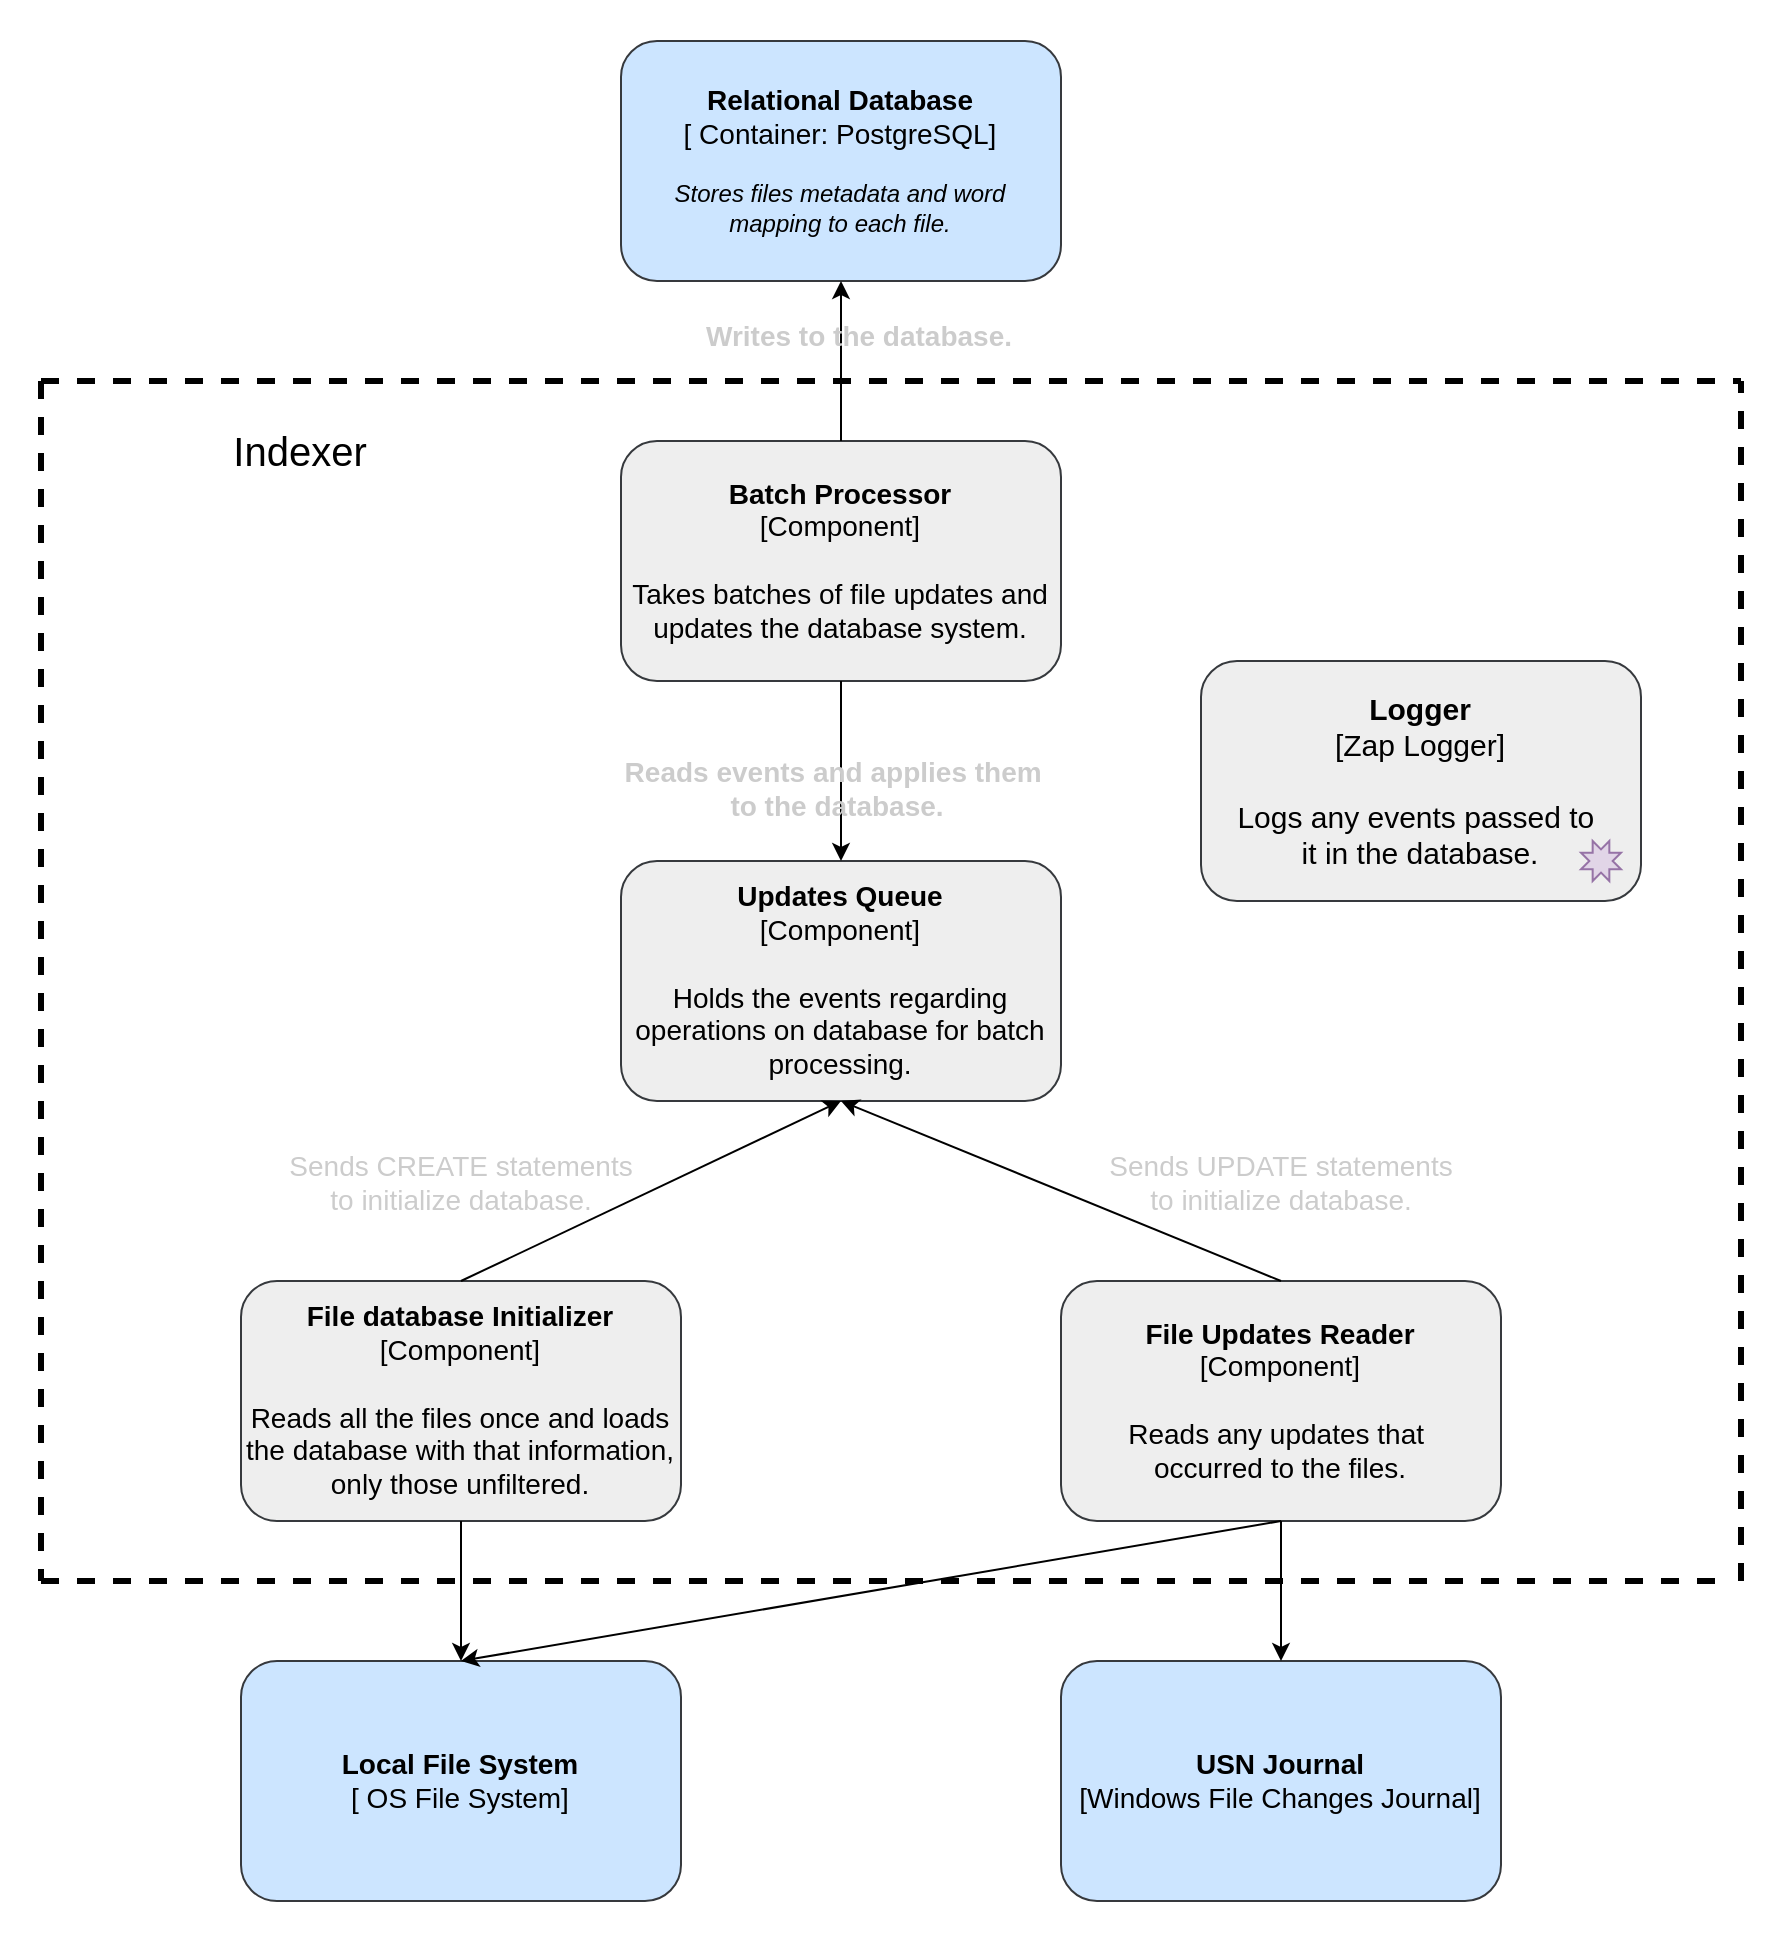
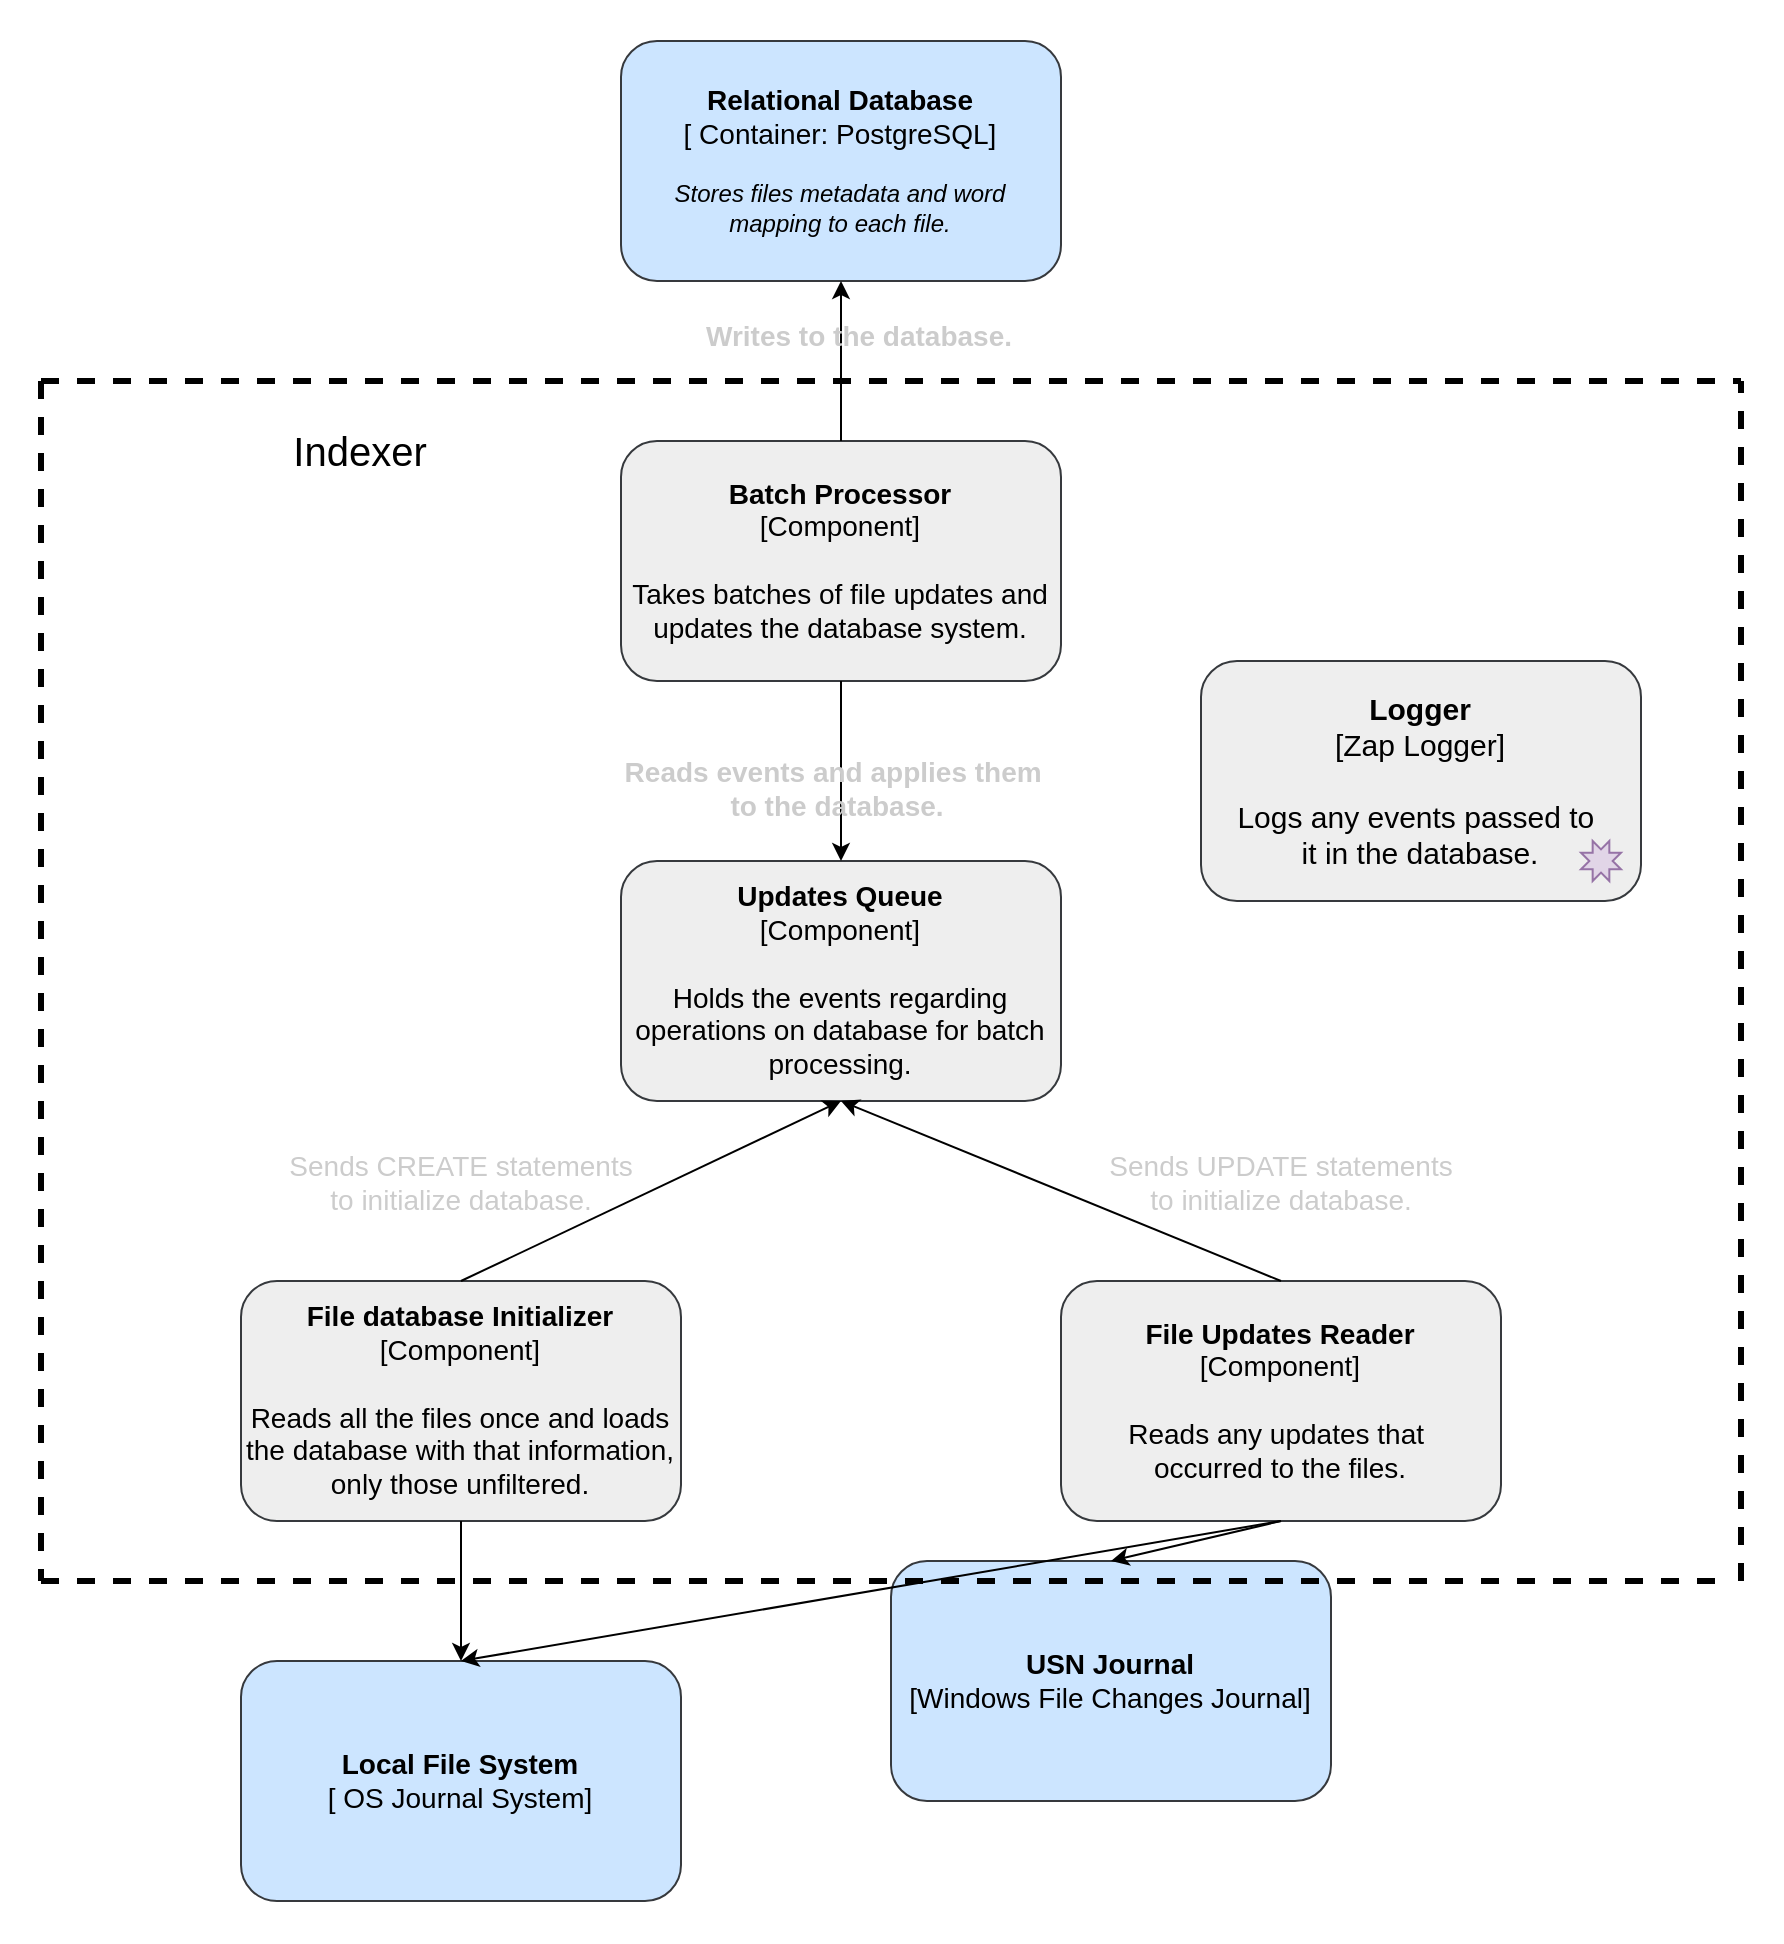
  <mxCell id="0" />
  <mxCell id="1" parent="0" />
  <mxCell id="2" value="&lt;font style=&quot;font-size: 14px;&quot;&gt;&lt;b style=&quot;&quot;&gt;Relational Database&lt;/b&gt;&lt;br&gt;&lt;/font&gt;&lt;div style=&quot;font-size: 14px;&quot;&gt;[ Container: PostgreSQL]&lt;/div&gt;&lt;div&gt;&lt;br&gt;&lt;/div&gt;&lt;div&gt;&lt;i&gt;Stores files metadata and word&lt;/i&gt;&lt;/div&gt;&lt;div&gt;&lt;i&gt;mapping to each file.&lt;/i&gt;&lt;/div&gt;" style="rounded=1;whiteSpace=wrap;html=1;fillColor=#cce5ff;strokeColor=#36393d;" parent="1" vertex="1"><mxGeometry x="310" y="20" width="220" height="120" as="geometry" /></mxCell>
- <mxCell id="3" value="&lt;b style=&quot;font-size: 14px;&quot;&gt;&lt;font style=&quot;font-size: 14px;&quot;&gt;Local File System&lt;br&gt;&lt;/font&gt;&lt;/b&gt;&lt;div style=&quot;font-size: 14px;&quot;&gt;[ OS File System]&lt;/div&gt;" style="rounded=1;whiteSpace=wrap;html=1;fillColor=#cce5ff;strokeColor=#36393d;" parent="1" vertex="1"><mxGeometry x="120" y="830" width="220" height="120" as="geometry" /></mxCell>
- <mxCell id="4" value="&lt;span style=&quot;font-size: 14px; background-color: initial;&quot;&gt;&lt;b&gt;USN Journal&lt;br&gt;&lt;/b&gt;[Windows File Changes Journal]&lt;/span&gt;" style="rounded=1;whiteSpace=wrap;html=1;fillColor=#cce5ff;strokeColor=#36393d;" parent="1" vertex="1"><mxGeometry x="530" y="830" width="220" height="120" as="geometry" /></mxCell>
+ <mxCell id="3" value="&lt;b style=&quot;font-size: 14px;&quot;&gt;&lt;font style=&quot;font-size: 14px;&quot;&gt;Local File System&lt;br&gt;&lt;/font&gt;&lt;/b&gt;&lt;div style=&quot;font-size: 14px;&quot;&gt;[ OS Journal System]&lt;/div&gt;" style="rounded=1;whiteSpace=wrap;html=1;fillColor=#cce5ff;strokeColor=#36393d;" parent="1" vertex="1"><mxGeometry x="120" y="830" width="220" height="120" as="geometry" /></mxCell>
+ <mxCell id="4" value="&lt;span style=&quot;font-size: 14px; background-color: initial;&quot;&gt;&lt;b&gt;USN Journal&lt;br&gt;&lt;/b&gt;[Windows File Changes Journal]&lt;/span&gt;" style="rounded=1;whiteSpace=wrap;html=1;fillColor=#cce5ff;strokeColor=#36393d;" parent="1" vertex="1"><mxGeometry x="445" y="780" width="220" height="120" as="geometry" /></mxCell>
  <mxCell id="5" value="&lt;span style=&quot;font-size: 14px; background-color: initial;&quot;&gt;&lt;b&gt;File database Initializer&lt;br&gt;&lt;/b&gt;[Component]&lt;br&gt;&lt;br&gt;Reads all the files once and loads the database with that information, only those unfiltered.&lt;br&gt;&lt;/span&gt;" style="rounded=1;whiteSpace=wrap;html=1;fillColor=#eeeeee;strokeColor=#36393d;" parent="1" vertex="1"><mxGeometry x="120" y="640" width="220" height="120" as="geometry" /></mxCell>
  <mxCell id="6" value="&lt;span style=&quot;font-size: 15px; background-color: initial;&quot;&gt;&lt;b&gt;Logger&lt;br&gt;&lt;/b&gt;[Zap Logger]&lt;br&gt;&lt;br&gt;Logs any events passed to&amp;nbsp;&lt;br&gt;it in the database.&lt;br&gt;&lt;/span&gt;" style="rounded=1;whiteSpace=wrap;html=1;fillColor=#eeeeee;strokeColor=#36393d;" parent="1" vertex="1"><mxGeometry x="600" y="330" width="220" height="120" as="geometry" /></mxCell>
  <mxCell id="7" value="" style="verticalLabelPosition=bottom;verticalAlign=top;html=1;shape=mxgraph.basic.8_point_star;fillColor=#e1d5e7;strokeColor=#9673a6;" parent="1" vertex="1"><mxGeometry x="790" y="420" width="20" height="20" as="geometry" /></mxCell>
  <mxCell id="8" value="&lt;span style=&quot;font-size: 14px; background-color: initial;&quot;&gt;&lt;b&gt;File Updates Reader&lt;br&gt;&lt;/b&gt;[Component]&lt;br&gt;&lt;br&gt;Reads any updates that&amp;nbsp;&lt;br&gt;occurred to the files.&lt;br&gt;&lt;/span&gt;" style="rounded=1;whiteSpace=wrap;html=1;fillColor=#eeeeee;strokeColor=#36393d;" parent="1" vertex="1"><mxGeometry x="530" y="640" width="220" height="120" as="geometry" /></mxCell>
  <mxCell id="9" value="&lt;span style=&quot;font-size: 14px; background-color: initial;&quot;&gt;&lt;b&gt;Updates Queue&lt;br&gt;&lt;/b&gt;[Component]&lt;br&gt;&lt;br&gt;Holds the events regarding operations on database&amp;nbsp;for batch processing.&lt;br&gt;&lt;/span&gt;" style="rounded=1;whiteSpace=wrap;html=1;fillColor=#eeeeee;strokeColor=#36393d;gradientColor=none;" parent="1" vertex="1"><mxGeometry x="310" y="430" width="220" height="120" as="geometry" /></mxCell>
  <mxCell id="10" value="&lt;span style=&quot;font-size: 14px; background-color: initial;&quot;&gt;&lt;b&gt;Batch Processor&lt;br&gt;&lt;/b&gt;[Component]&lt;br&gt;&lt;br&gt;Takes batches of file updates and updates the database system.&lt;br&gt;&lt;/span&gt;" style="rounded=1;whiteSpace=wrap;html=1;fillColor=#eeeeee;strokeColor=#36393d;" parent="1" vertex="1"><mxGeometry x="310" y="220" width="220" height="120" as="geometry" /></mxCell>
  <mxCell id="11" value="" style="endArrow=classic;html=1;rounded=0;exitX=0.5;exitY=1;exitDx=0;exitDy=0;entryX=0.5;entryY=0;entryDx=0;entryDy=0;" parent="1" source="8" target="4" edge="1"><mxGeometry width="50" height="50" relative="1" as="geometry"><mxPoint x="430" y="650" as="sourcePoint" /><mxPoint x="610" y="810" as="targetPoint" /></mxGeometry></mxCell>
  <mxCell id="12" value="" style="endArrow=classic;html=1;rounded=0;exitX=0.5;exitY=1;exitDx=0;exitDy=0;entryX=0.5;entryY=0;entryDx=0;entryDy=0;" parent="1" source="5" target="3" edge="1"><mxGeometry width="50" height="50" relative="1" as="geometry"><mxPoint x="240" y="800" as="sourcePoint" /><mxPoint x="480" y="480" as="targetPoint" /></mxGeometry></mxCell>
  <mxCell id="13" value="" style="endArrow=classic;html=1;rounded=0;exitX=0.5;exitY=0;exitDx=0;exitDy=0;entryX=0.5;entryY=1;entryDx=0;entryDy=0;" parent="1" source="5" target="9" edge="1"><mxGeometry width="50" height="50" relative="1" as="geometry"><mxPoint x="430" y="530" as="sourcePoint" /><mxPoint x="480" y="480" as="targetPoint" /></mxGeometry></mxCell>
  <mxCell id="14" value="&lt;font color=&quot;#cccccc&quot; style=&quot;font-size: 14px;&quot;&gt;Sends CREATE statements&lt;br&gt;to initialize database.&lt;/font&gt;" style="edgeLabel;html=1;align=center;verticalAlign=middle;resizable=0;points=[];labelBackgroundColor=none;" parent="13" vertex="1" connectable="0"><mxGeometry x="-0.024" y="5" relative="1" as="geometry"><mxPoint x="-91" y="-1" as="offset" /></mxGeometry></mxCell>
  <mxCell id="15" value="" style="endArrow=classic;html=1;rounded=0;entryX=0.5;entryY=1;entryDx=0;entryDy=0;exitX=0.5;exitY=0;exitDx=0;exitDy=0;" parent="1" source="8" target="9" edge="1"><mxGeometry width="50" height="50" relative="1" as="geometry"><mxPoint x="460" y="590" as="sourcePoint" /><mxPoint x="510" y="540" as="targetPoint" /></mxGeometry></mxCell>
  <mxCell id="16" value="&lt;font color=&quot;#cccccc&quot; style=&quot;font-size: 14px;&quot;&gt;Sends UPDATE statements&lt;br&gt;to initialize database.&lt;/font&gt;" style="edgeLabel;html=1;align=center;verticalAlign=middle;resizable=0;points=[];labelBackgroundColor=none;" parent="1" vertex="1" connectable="0"><mxGeometry x="639.995" y="590" as="geometry" /></mxCell>
  <mxCell id="17" value="" style="endArrow=classic;html=1;rounded=0;exitX=0.5;exitY=1;exitDx=0;exitDy=0;entryX=0.5;entryY=0;entryDx=0;entryDy=0;" parent="1" source="10" target="9" edge="1"><mxGeometry width="50" height="50" relative="1" as="geometry"><mxPoint x="370" y="340" as="sourcePoint" /><mxPoint x="420" y="290" as="targetPoint" /></mxGeometry></mxCell>
  <mxCell id="18" value="&lt;font color=&quot;#cccccc&quot; style=&quot;font-size: 14px;&quot;&gt;&lt;b&gt;Reads events and applies them&amp;nbsp;&lt;br&gt;to the database.&lt;/b&gt;&lt;/font&gt;" style="edgeLabel;html=1;align=center;verticalAlign=middle;resizable=0;points=[];labelBackgroundColor=none;" parent="17" vertex="1" connectable="0"><mxGeometry x="0.178" y="-3" relative="1" as="geometry"><mxPoint as="offset" /></mxGeometry></mxCell>
  <mxCell id="19" value="" style="endArrow=classic;html=1;rounded=0;exitX=0.5;exitY=0;exitDx=0;exitDy=0;entryX=0.5;entryY=1;entryDx=0;entryDy=0;" parent="1" source="10" target="2" edge="1"><mxGeometry width="50" height="50" relative="1" as="geometry"><mxPoint x="420" y="160" as="sourcePoint" /><mxPoint x="340" y="180" as="targetPoint" /></mxGeometry></mxCell>
  <mxCell id="20" value="&lt;font color=&quot;#cccccc&quot;&gt;&lt;span style=&quot;font-size: 14px;&quot;&gt;&lt;b&gt;Writes to the database.&lt;/b&gt;&lt;/span&gt;&lt;/font&gt;" style="edgeLabel;html=1;align=center;verticalAlign=middle;resizable=0;points=[];labelBackgroundColor=none;" parent="1" vertex="1" connectable="0"><mxGeometry x="330" y="320.003" as="geometry"><mxPoint x="98" y="-153" as="offset" /></mxGeometry></mxCell>
  <mxCell id="21" value="" style="endArrow=none;dashed=1;html=1;rounded=0;strokeWidth=3;" parent="1" edge="1"><mxGeometry width="50" height="50" relative="1" as="geometry"><mxPoint x="20" y="190" as="sourcePoint" /><mxPoint x="20" y="790" as="targetPoint" /></mxGeometry></mxCell>
  <mxCell id="22" value="" style="endArrow=none;dashed=1;html=1;rounded=0;strokeWidth=3;" parent="1" edge="1"><mxGeometry width="50" height="50" relative="1" as="geometry"><mxPoint x="20" y="790" as="sourcePoint" /><mxPoint x="860" y="790" as="targetPoint" /></mxGeometry></mxCell>
  <mxCell id="23" value="" style="endArrow=none;dashed=1;html=1;rounded=0;strokeWidth=3;" parent="1" edge="1"><mxGeometry width="50" height="50" relative="1" as="geometry"><mxPoint x="870" y="790" as="sourcePoint" /><mxPoint x="870" y="190" as="targetPoint" /></mxGeometry></mxCell>
  <mxCell id="24" value="" style="endArrow=none;dashed=1;html=1;rounded=0;strokeWidth=3;" parent="1" edge="1"><mxGeometry width="50" height="50" relative="1" as="geometry"><mxPoint x="20" y="190" as="sourcePoint" /><mxPoint x="870" y="190" as="targetPoint" /></mxGeometry></mxCell>
- <mxCell id="25" value="&lt;font style=&quot;font-size: 20px;&quot;&gt;Indexer&lt;/font&gt;" style="text;html=1;strokeColor=none;fillColor=none;align=center;verticalAlign=middle;whiteSpace=wrap;rounded=0;fontSize=20;" parent="1" vertex="1"><mxGeometry x="40" y="210" width="220" height="30" as="geometry" /></mxCell>
+ <mxCell id="25" value="&lt;font style=&quot;font-size: 20px;&quot;&gt;Indexer&lt;/font&gt;" style="text;html=1;strokeColor=none;fillColor=none;align=center;verticalAlign=middle;whiteSpace=wrap;rounded=0;fontSize=20;" parent="1" vertex="1"><mxGeometry x="70" y="210" width="220" height="30" as="geometry" /></mxCell>
  <mxCell id="26" value="" style="endArrow=classic;html=1;rounded=0;exitX=0.5;exitY=1;exitDx=0;exitDy=0;" edge="1" parent="1" source="8"><mxGeometry width="50" height="50" relative="1" as="geometry"><mxPoint x="410" y="530" as="sourcePoint" /><mxPoint x="230" y="830" as="targetPoint" /></mxGeometry></mxCell>
